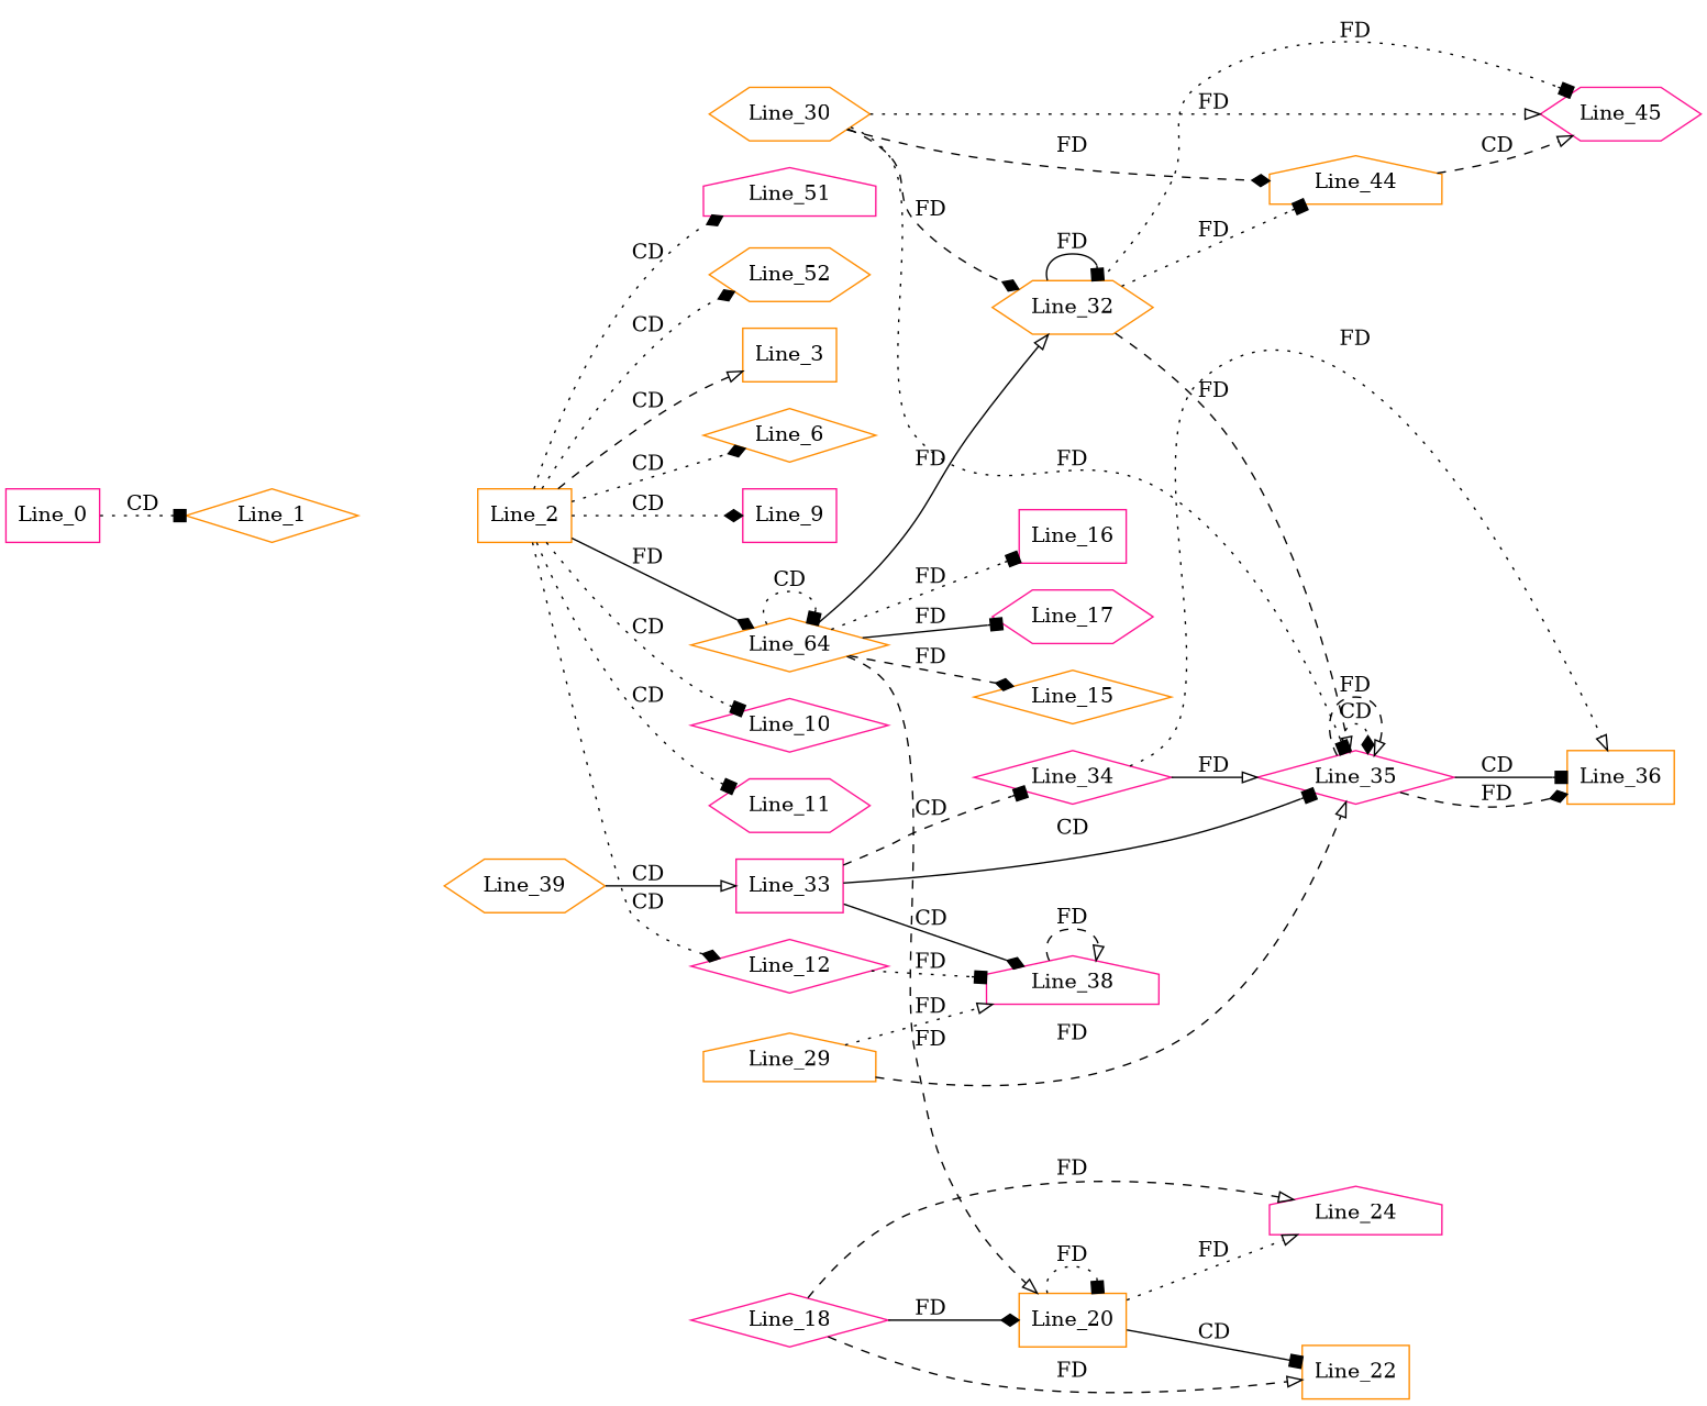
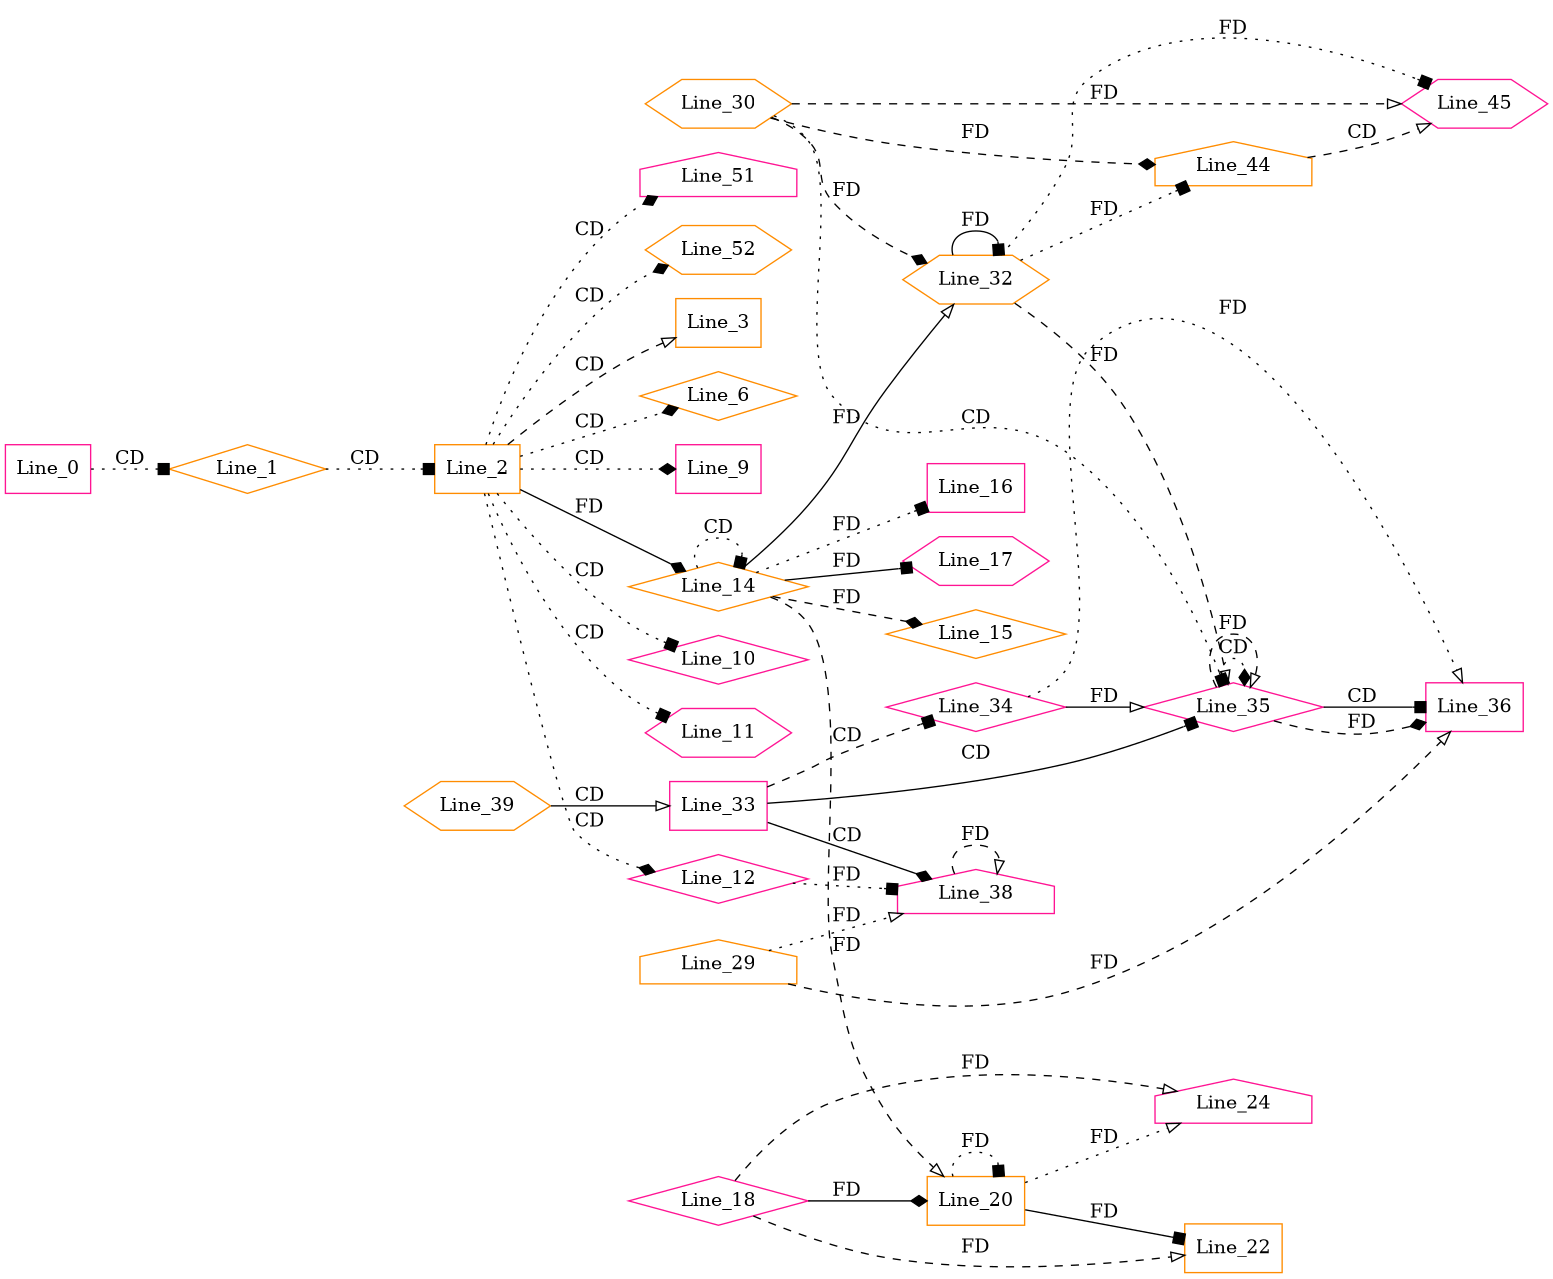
  digraph {
    rankdir=LR
    node [color=deeppink shape=diamond]
    edge [arrowhead=box style=dotted]
    Line_1 [color=darkorange]
    Line_0 [shape=box]
    Line_2 [color=darkorange shape=box]
    Line_3 [color=darkorange shape=box]
    Line_6 [color=darkorange]
    Line_9 [shape=box]
    Line_10
    Line_11 [shape=hexagon]
    Line_12
-   Line_14 [color=darkorange label=Line_64]
+   Line_14 [color=darkorange]
    Line_51 [shape=house]
    Line_52 [color=darkorange shape=hexagon]
    Line_38 [shape=house]
    Line_15 [color=darkorange]
    Line_16 [shape=box]
    Line_17 [shape=hexagon]
    Line_20 [color=darkorange shape=box]
    Line_32 [color=darkorange shape=hexagon]
    Line_22 [color=darkorange shape=box]
    Line_24 [shape=house]
    Line_35
    Line_44 [color=darkorange shape=house]
    Line_45 [shape=hexagon]
    Line_18
    Line_30 [color=darkorange shape=hexagon]
-   Line_36 [color=darkorange shape=box]
+   Line_36 [shape=box]
    Line_33 [shape=box]
    Line_34
    Line_39 [color=darkorange shape=hexagon]
    Line_29 [color=darkorange shape=house]
+   Line_1 -> Line_2 [label=CD]
    Line_0 -> Line_1 [label=CD]
    Line_2 -> Line_3 [arrowhead=onormal label=CD style=dashed]
    Line_2 -> Line_6 [arrowhead=diamond label=CD]
    Line_2 -> Line_9 [arrowhead=diamond label=CD]
    Line_2 -> Line_10 [label=CD]
    Line_2 -> Line_11 [label=CD]
    Line_2 -> Line_12 [arrowhead=diamond label=CD]
    Line_2 -> Line_14 [arrowhead=diamond label=FD style=solid]
    Line_2 -> Line_51 [arrowhead=diamond label=CD]
    Line_2 -> Line_52 [arrowhead=diamond label=CD]
    Line_12 -> Line_38 [label=FD]
    Line_14 -> Line_14 [label=CD]
    Line_14 -> Line_15 [arrowhead=diamond label=FD style=dashed]
    Line_14 -> Line_16 [label=FD]
    Line_14 -> Line_17 [label=FD style=solid]
    Line_14 -> Line_20 [arrowhead=onormal label=FD style=dashed]
    Line_14 -> Line_32 [arrowhead=onormal label=FD style=solid]
    Line_38 -> Line_38 [arrowhead=onormal label=FD style=dashed]
    Line_20 -> Line_20 [label=FD]
-   Line_20 -> Line_22 [label=CD style=solid]
+   Line_20 -> Line_22 [label=FD style=solid]
    Line_20 -> Line_24 [arrowhead=onormal label=FD]
    Line_32 -> Line_32 [label=FD style=solid]
    Line_32 -> Line_35 [arrowhead=onormal label=FD style=dashed]
    Line_32 -> Line_44 [label=FD]
    Line_32 -> Line_45 [label=FD]
    Line_35 -> Line_35 [arrowhead=diamond label=CD]
    Line_35 -> Line_35 [arrowhead=onormal label=FD style=dashed]
    Line_35 -> Line_36 [label=CD style=solid]
    Line_35 -> Line_36 [arrowhead=diamond label=FD style=dashed]
    Line_44 -> Line_45 [arrowhead=onormal label=CD style=dashed]
    Line_18 -> Line_20 [arrowhead=diamond label=FD style=solid]
    Line_18 -> Line_22 [arrowhead=onormal label=FD style=dashed]
    Line_18 -> Line_24 [arrowhead=onormal label=FD style=dashed]
    Line_30 -> Line_32 [arrowhead=diamond label=FD style=dashed]
-   Line_30 -> Line_35 [label=FD]
+   Line_30 -> Line_35 [label=CD]
    Line_30 -> Line_44 [arrowhead=diamond label=FD style=dashed]
-   Line_30 -> Line_45 [arrowhead=onormal label=FD]
+   Line_30 -> Line_45 [arrowhead=onormal label=FD style=dashed]
    Line_33 -> Line_38 [arrowhead=diamond label=CD style=solid]
    Line_33 -> Line_35 [label=CD style=solid]
    Line_33 -> Line_34 [label=CD style=dashed]
    Line_34 -> Line_35 [arrowhead=onormal label=FD style=solid]
    Line_34 -> Line_36 [arrowhead=onormal label=FD]
    Line_39 -> Line_33 [arrowhead=onormal label=CD style=solid]
    Line_29 -> Line_38 [arrowhead=onormal label=FD]
-   Line_29 -> Line_35 [arrowhead=onormal label=FD style=dashed]
+   Line_29 -> Line_36 [arrowhead=onormal label=FD style=dashed]
  }
